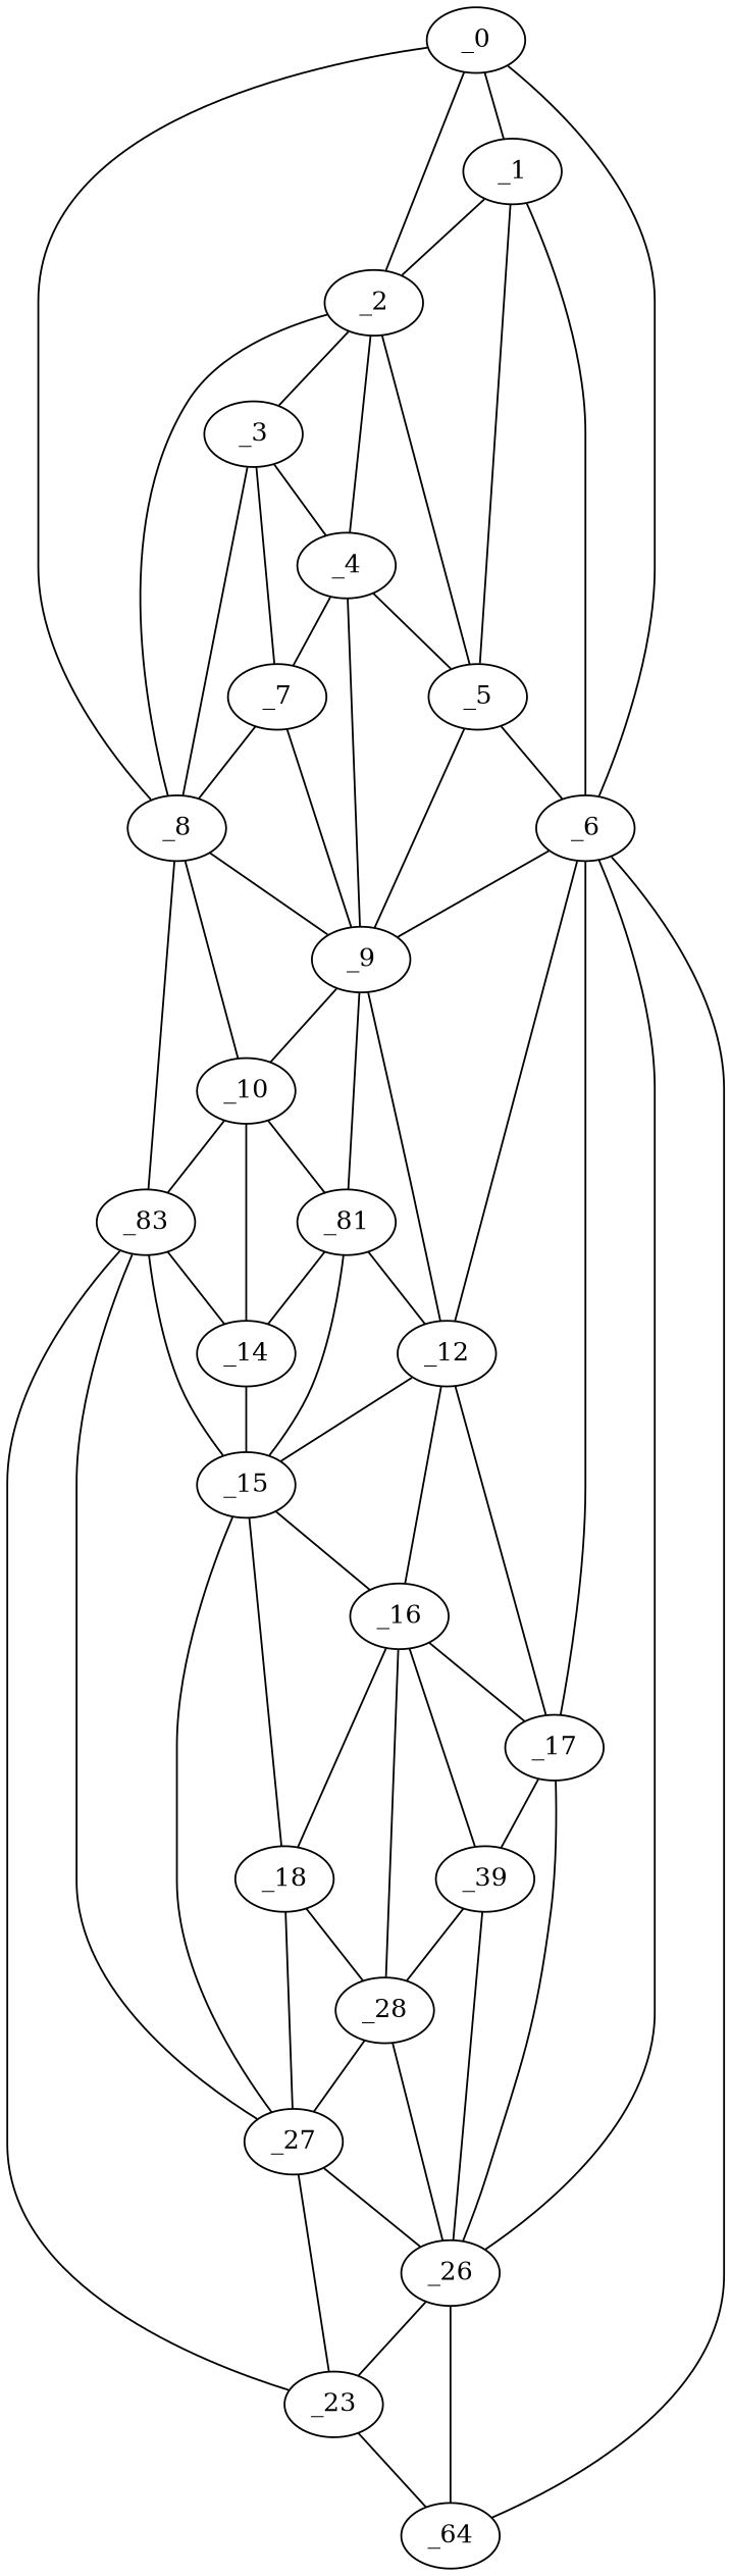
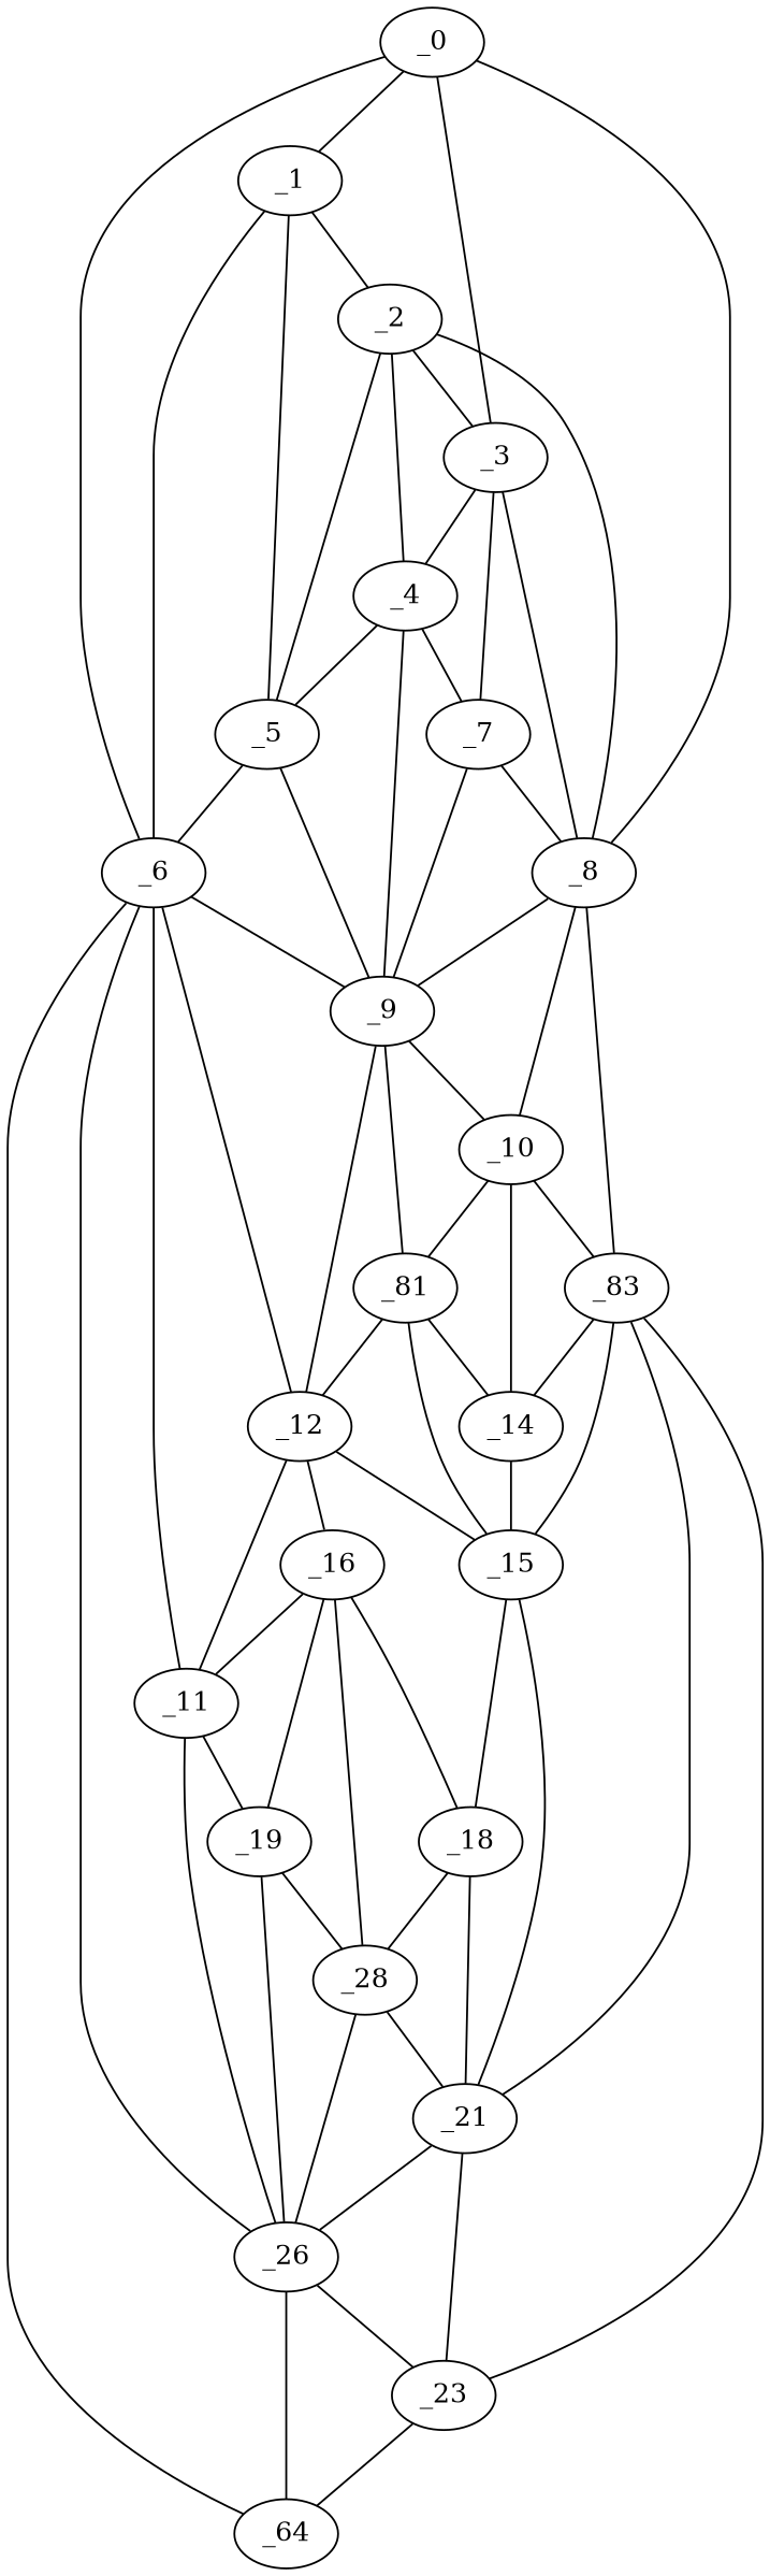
  graph {
    node [x=92 y=62]
    edge [valence=2]
    _0 [x=5]
    _1 [x=14]
    _2 [x=22 y=55]
    _6 [x=46 y=73]
    _8 [x=56 y=39]
    _5 [x=42 y=66]
    _3 [x=33 y=51]
    _4 [x=41 y=61]
    _9 [x=64 y=53]
    _12 [x=77]
-   _17 [y=71]
+   _17 [y=71 label=_11]
    n12 [label=_26 x=111 y=74]
    n13 [label=_64 x=126 y=78]
    _10 [x=72 y=41]
    n15 [label=_83 x=82 y=40]
    _7 [x=49 y=47]
    n17 [label=_81 x=74 y=51]
    _15 [x=89 y=49]
    _16 [y=65]
-   _19 [x=98 y=68 label=_39]
+   _19 [x=98 y=68]
    _23 [x=123 y=61]
    _14 [x=84 y=45]
-   _21 [x=105 y=55 label=_27]
+   _21 [x=105 y=55]
    _18 [x=97 y=54]
    n25 [label=_28 x=100]
    _0 -- _1
-   _0 -- _2 [valence=1]
+   _0 -- _3 [valence=1]
    _0 -- _6 [valence=1]
    _0 -- _8 [valence=1]
    _1 -- _2
    _1 -- _6
    _1 -- _5
    _2 -- _8
    _2 -- _5
    _2 -- _3 [valence=1]
    _2 -- _4
    _6 -- _9
    _6 -- _12 [valence=1]
    _6 -- _17
    _6 -- n12 [valence=1]
    _6 -- n13 [valence=1]
    _8 -- _9
    _8 -- _10 [valence=1]
    _8 -- n15 [valence=1]
    _5 -- _6 [valence=1]
    _5 -- _9
    _3 -- _8 [valence=1]
    _3 -- _4
    _3 -- _7
    _4 -- _5
    _4 -- _9
    _4 -- _7 [valence=1]
    _9 -- _12 [valence=1]
    _9 -- _10
    _9 -- n17 [valence=1]
    _12 -- _17
    _12 -- _15 [valence=1]
    _12 -- _16 [valence=1]
    _17 -- n12
    _17 -- _19 [valence=1]
    n12 -- n13
    n12 -- _23
    _10 -- n15
    _10 -- n17
    _10 -- _14
    n15 -- _15 [valence=1]
    n15 -- _23 [valence=1]
    n15 -- _14
    n15 -- _21
    _7 -- _8 [valence=1]
    _7 -- _9
    n17 -- _12
    n17 -- _15
    n17 -- _14
-   _15 -- _16
    _15 -- _21
    _15 -- _18 [valence=1]
    _16 -- _17
    _16 -- _19 [valence=1]
    _16 -- _18
    _16 -- n25
    _19 -- n12
    _19 -- n25
    _23 -- n13 [valence=1]
    _14 -- _15
    _21 -- n12
    _21 -- _23
    _18 -- _21
    _18 -- n25 [valence=1]
    n25 -- n12
    n25 -- _21
  }
